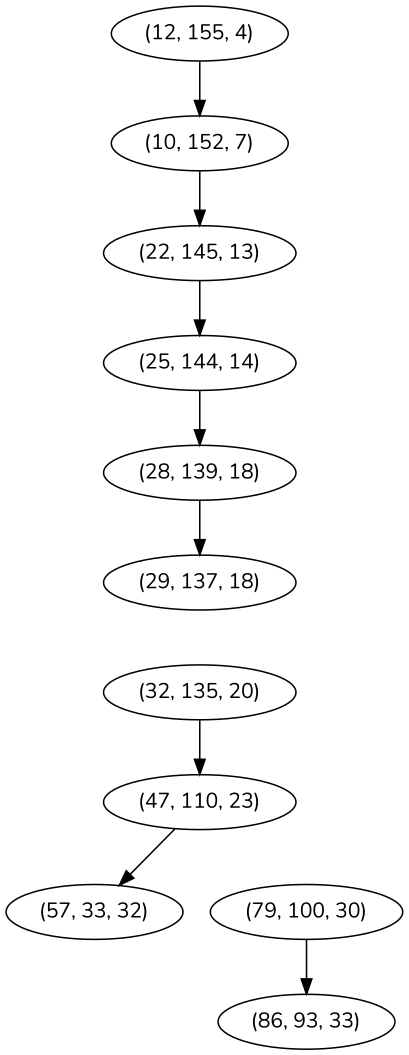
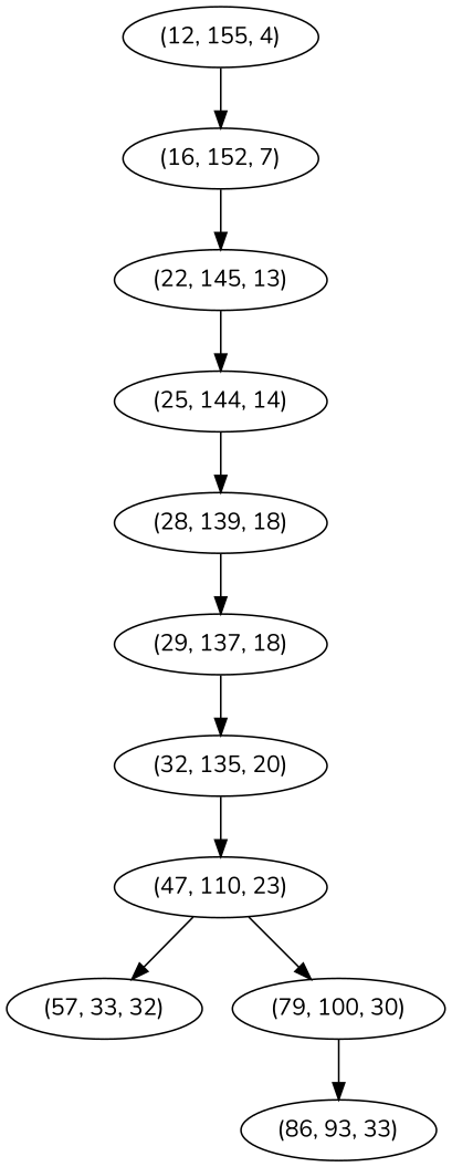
  digraph {
    fontname=Nunito
    node [fontname=Nunito]
    edge [fontname=Nunito]
    "(12, 155, 4)"
-   "(16, 152, 7)" [label="(10, 152, 7)"]
+   "(16, 152, 7)"
    "(22, 145, 13)"
    "(25, 144, 14)"
    n5 [label="(28, 139, 18)"]
    "(29, 137, 18)"
    "(32, 135, 20)"
    "(47, 110, 23)"
    n9 [label="(57, 33, 32)"]
    "(79, 100, 30)"
    "(86, 93, 33)"
    "(12, 155, 4)" -> "(16, 152, 7)"
    "(16, 152, 7)" -> "(22, 145, 13)"
    "(22, 145, 13)" -> "(25, 144, 14)"
    "(25, 144, 14)" -> n5
    n5 -> "(29, 137, 18)"
+   "(29, 137, 18)" -> "(32, 135, 20)"
    "(32, 135, 20)" -> "(47, 110, 23)"
    "(47, 110, 23)" -> n9
+   "(47, 110, 23)" -> "(79, 100, 30)"
    "(79, 100, 30)" -> "(86, 93, 33)"
  }
